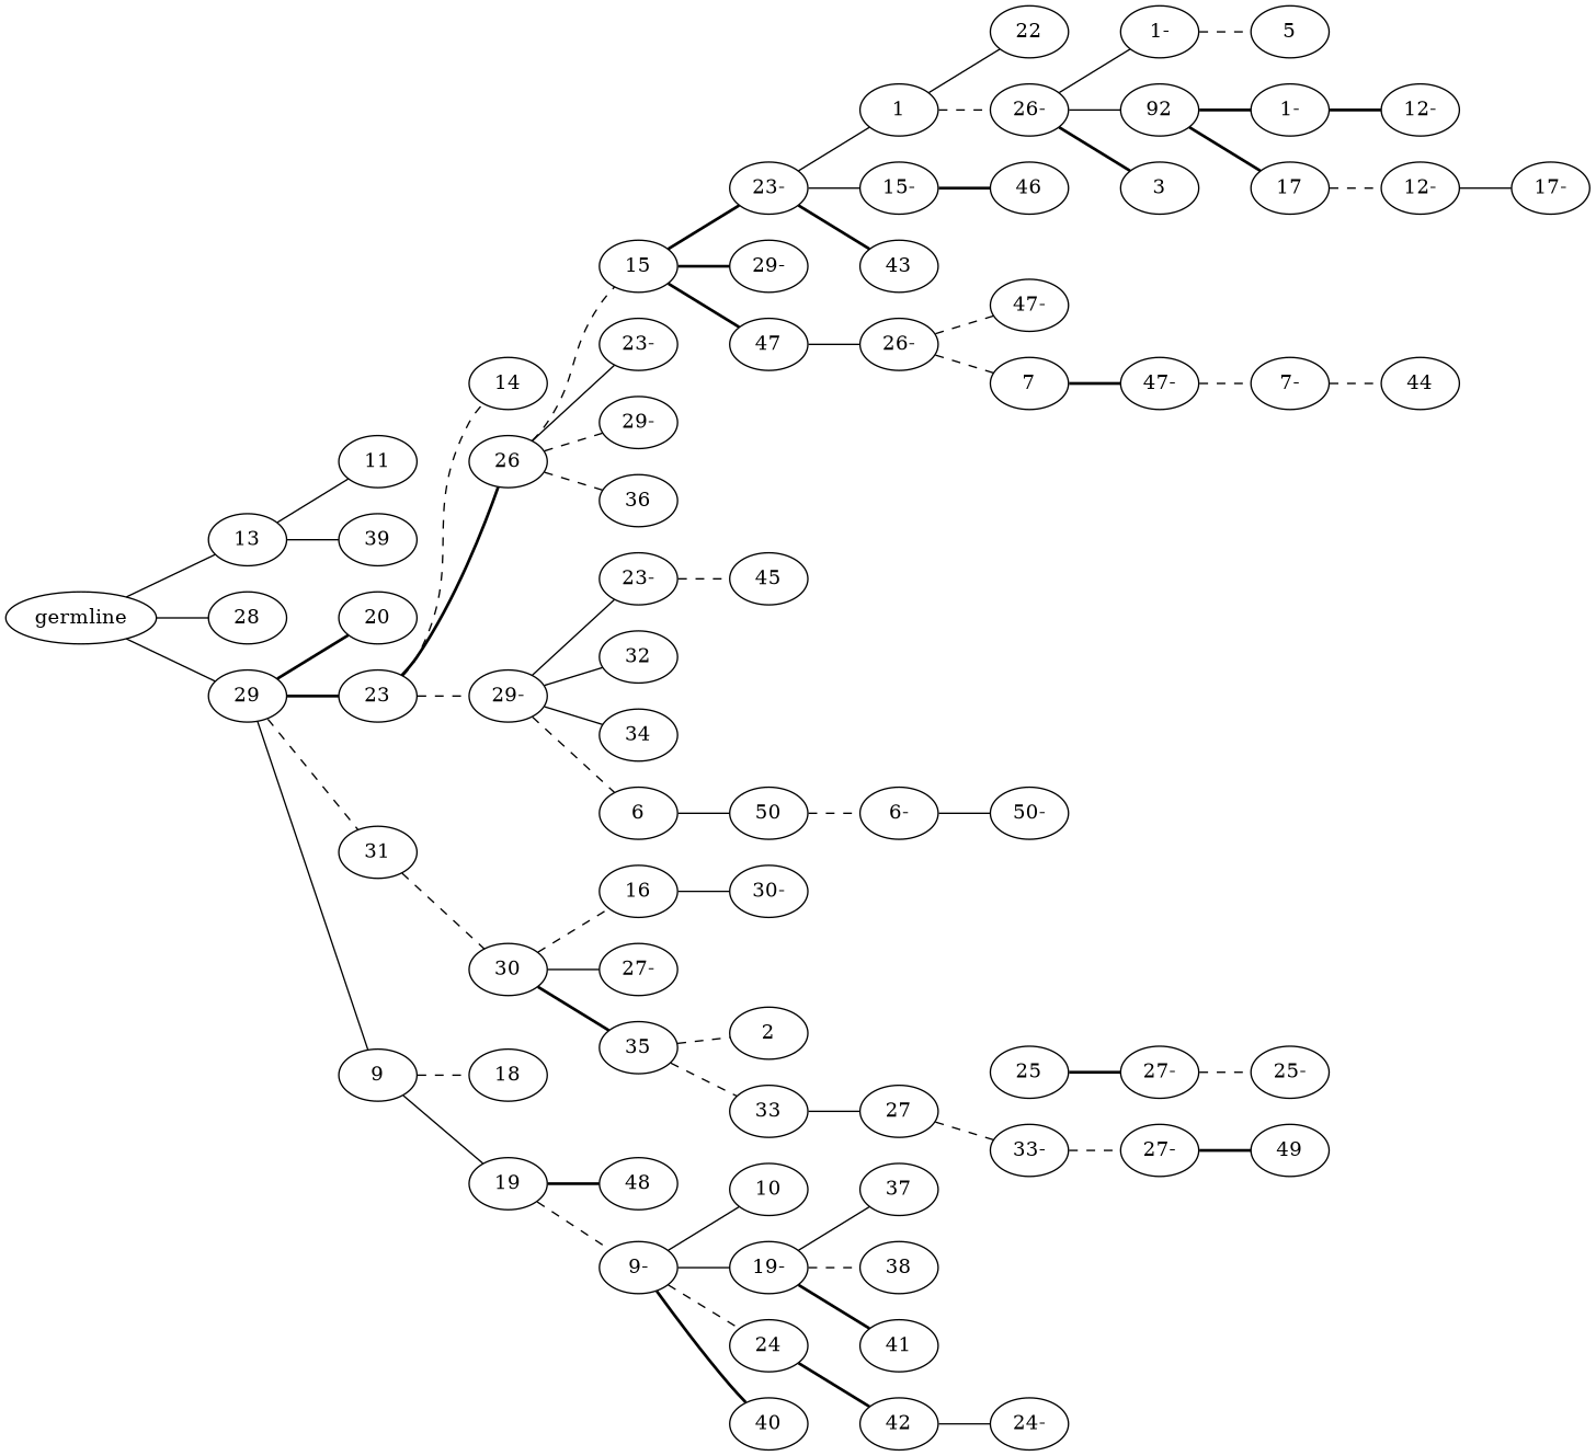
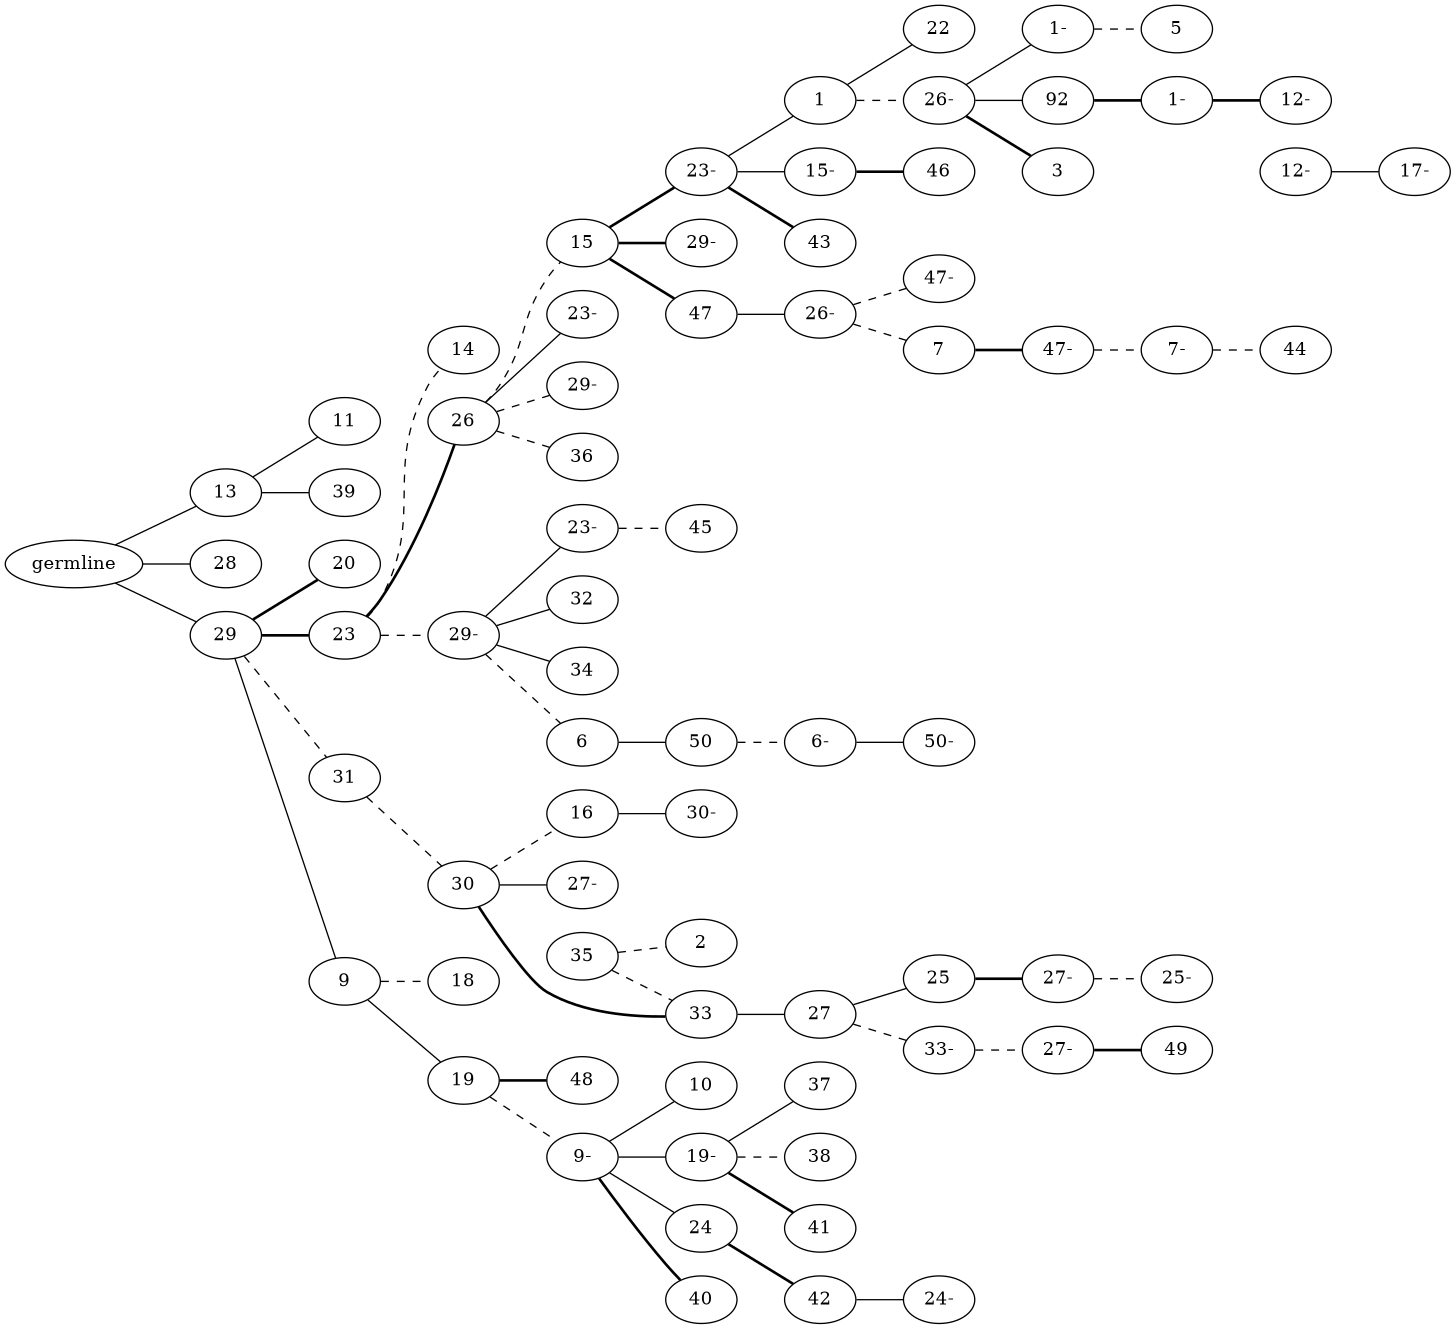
  graph {
    rankdir=LR
    edge [style=solid]
    n1 [label=germline]
    n2 [label=13]
    n3 [label=28]
    n4 [label=29]
    n5 [label=11]
    n6 [label=39]
    n7 [label=20]
    n8 [label=23]
    n9 [label=31]
    n10 [label=9]
    n11 [label=14]
    n12 [label=26]
    n13 [label="29-"]
    n14 [label=30]
    n15 [label=18]
    n16 [label=19]
    n17 [label=15]
    n18 [label="23-"]
    n19 [label="29-"]
    n20 [label=36]
    n21 [label="23-"]
    n22 [label=32]
    n23 [label=34]
    n24 [label=6]
    n25 [label="23-"]
    n26 [label="29-"]
    n27 [label=47]
    n28 [label=1]
    n29 [label="15-"]
    n30 [label=43]
    n31 [label="26-"]
    n32 [label=22]
    n33 [label="26-"]
    n34 [label=46]
    n35 [label="1-"]
    n36 [label=92]
    n37 [label=3]
    n38 [label=5]
    n39 [label="1-"]
-   n40 [label=17]
    n41 [label="12-"]
    n42 [label="12-"]
    n43 [label="17-"]
    n44 [label="47-"]
    n45 [label=7]
    n46 [label="47-"]
    n47 [label="7-"]
    n48 [label=44]
    n49 [label=45]
    n50 [label=50]
    n51 [label="6-"]
    n52 [label="50-"]
    n53 [label=16]
    n54 [label="27-"]
    n55 [label=35]
    n56 [label="30-"]
    n57 [label=2]
    n58 [label=33]
    n59 [label=27]
    n60 [label=25]
    n61 [label="33-"]
    n62 [label="27-"]
    n63 [label="27-"]
    n64 [label="25-"]
    n65 [label=49]
    n66 [label=48]
    n67 [label="9-"]
    n68 [label=10]
    n69 [label="19-"]
    n70 [label=24]
    n71 [label=40]
    n72 [label=37]
    n73 [label=38]
    n74 [label=41]
    n75 [label=42]
    n76 [label="24-"]
    n1 -- n2
    n1 -- n3
    n1 -- n4
    n2 -- n5
    n2 -- n6
    n4 -- n7 [style=bold]
    n4 -- n8 [style=bold]
    n4 -- n9 [style=dashed]
    n4 -- n10
    n8 -- n11 [style=dashed]
    n8 -- n12 [style=bold]
    n8 -- n13 [style=dashed]
    n9 -- n14 [style=dashed]
    n10 -- n15 [style=dashed]
    n10 -- n16
    n12 -- n17 [style=dashed]
    n12 -- n18
    n12 -- n19 [style=dashed]
    n12 -- n20 [style=dashed]
    n13 -- n21
    n13 -- n22
    n13 -- n23
    n13 -- n24 [style=dashed]
    n14 -- n53 [style=dashed]
    n14 -- n54
-   n14 -- n55 [style=bold]
+   n14 -- n58 [style=bold]
    n16 -- n66 [style=bold]
    n16 -- n67 [style=dashed]
    n17 -- n25 [style=bold]
    n17 -- n26 [style=bold]
    n17 -- n27 [style=bold]
    n21 -- n49 [style=dashed]
    n24 -- n50
    n25 -- n28
    n25 -- n29
    n25 -- n30 [style=bold]
    n27 -- n31
    n28 -- n32
    n28 -- n33 [style=dashed]
    n29 -- n34 [style=bold]
    n31 -- n44 [style=dashed]
    n31 -- n45 [style=dashed]
    n33 -- n35
    n33 -- n36
    n33 -- n37 [style=bold]
    n35 -- n38 [style=dashed]
    n36 -- n39 [style=bold]
-   n36 -- n40 [style=bold]
    n39 -- n41 [style=bold]
-   n40 -- n42 [style=dashed]
    n42 -- n43
    n45 -- n46 [style=bold]
    n46 -- n47 [style=dashed]
    n47 -- n48 [style=dashed]
    n50 -- n51 [style=dashed]
    n51 -- n52
    n53 -- n56
    n55 -- n57 [style=dashed]
    n55 -- n58 [style=dashed]
    n58 -- n59
+   n59 -- n60
    n59 -- n61 [style=dashed]
    n60 -- n62 [style=bold]
    n61 -- n63 [style=dashed]
    n62 -- n64 [style=dashed]
    n63 -- n65 [style=bold]
    n67 -- n68
    n67 -- n69
-   n67 -- n70 [style=dashed]
+   n67 -- n70
    n67 -- n71 [style=bold]
    n69 -- n72
    n69 -- n73 [style=dashed]
    n69 -- n74 [style=bold]
    n70 -- n75 [style=bold]
    n75 -- n76
  }
